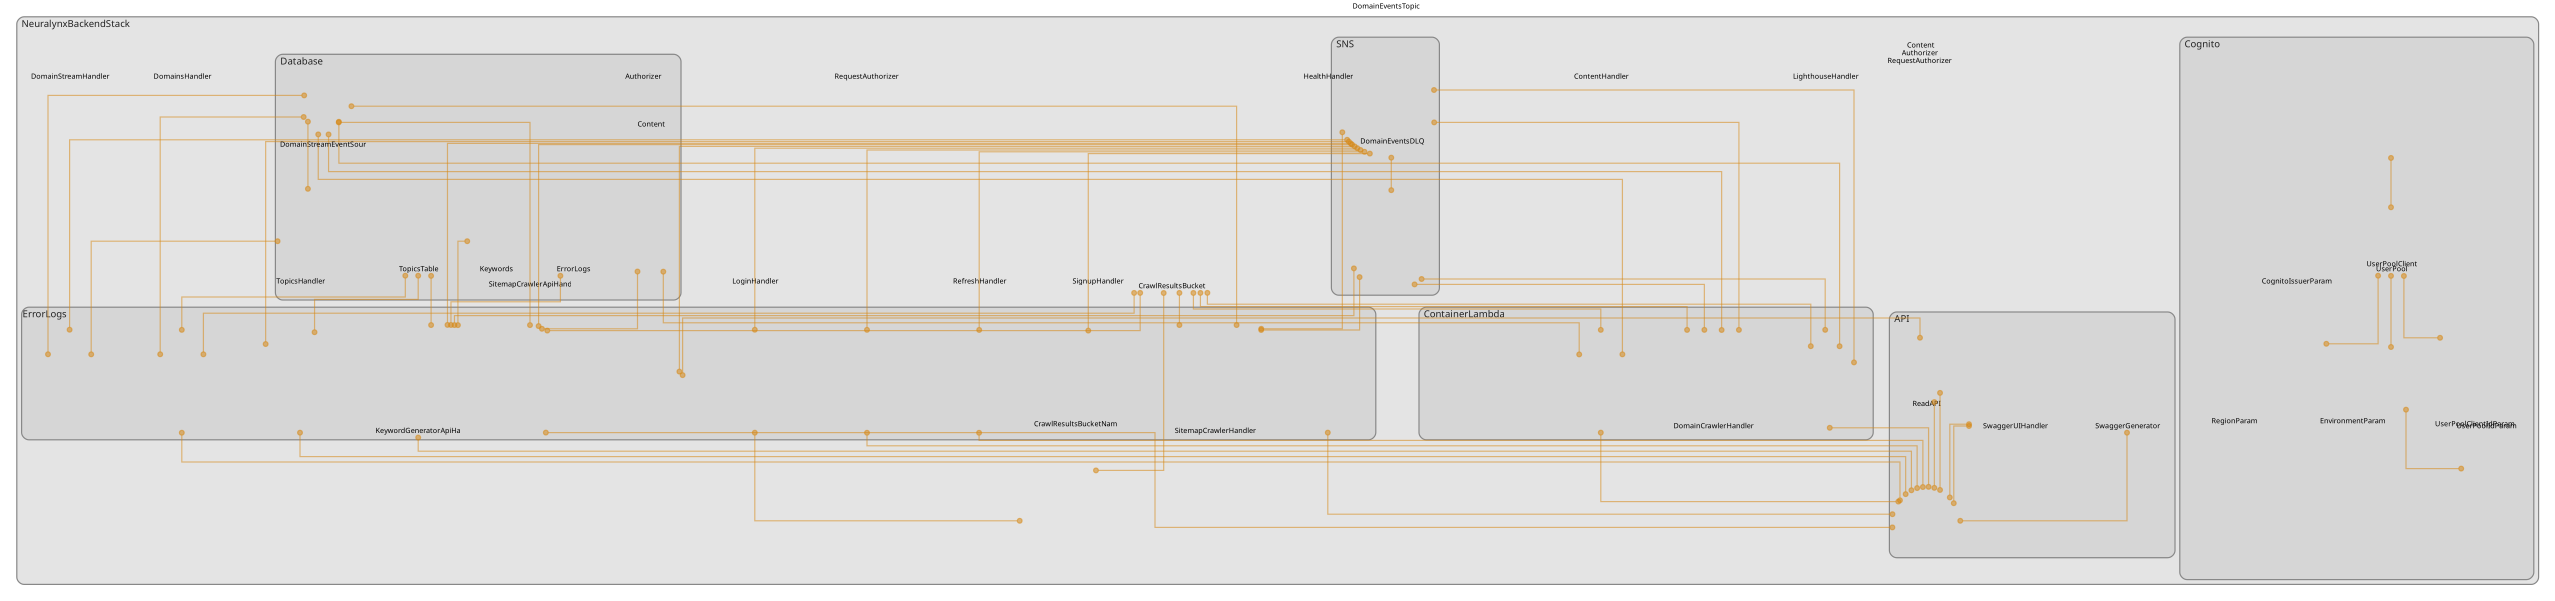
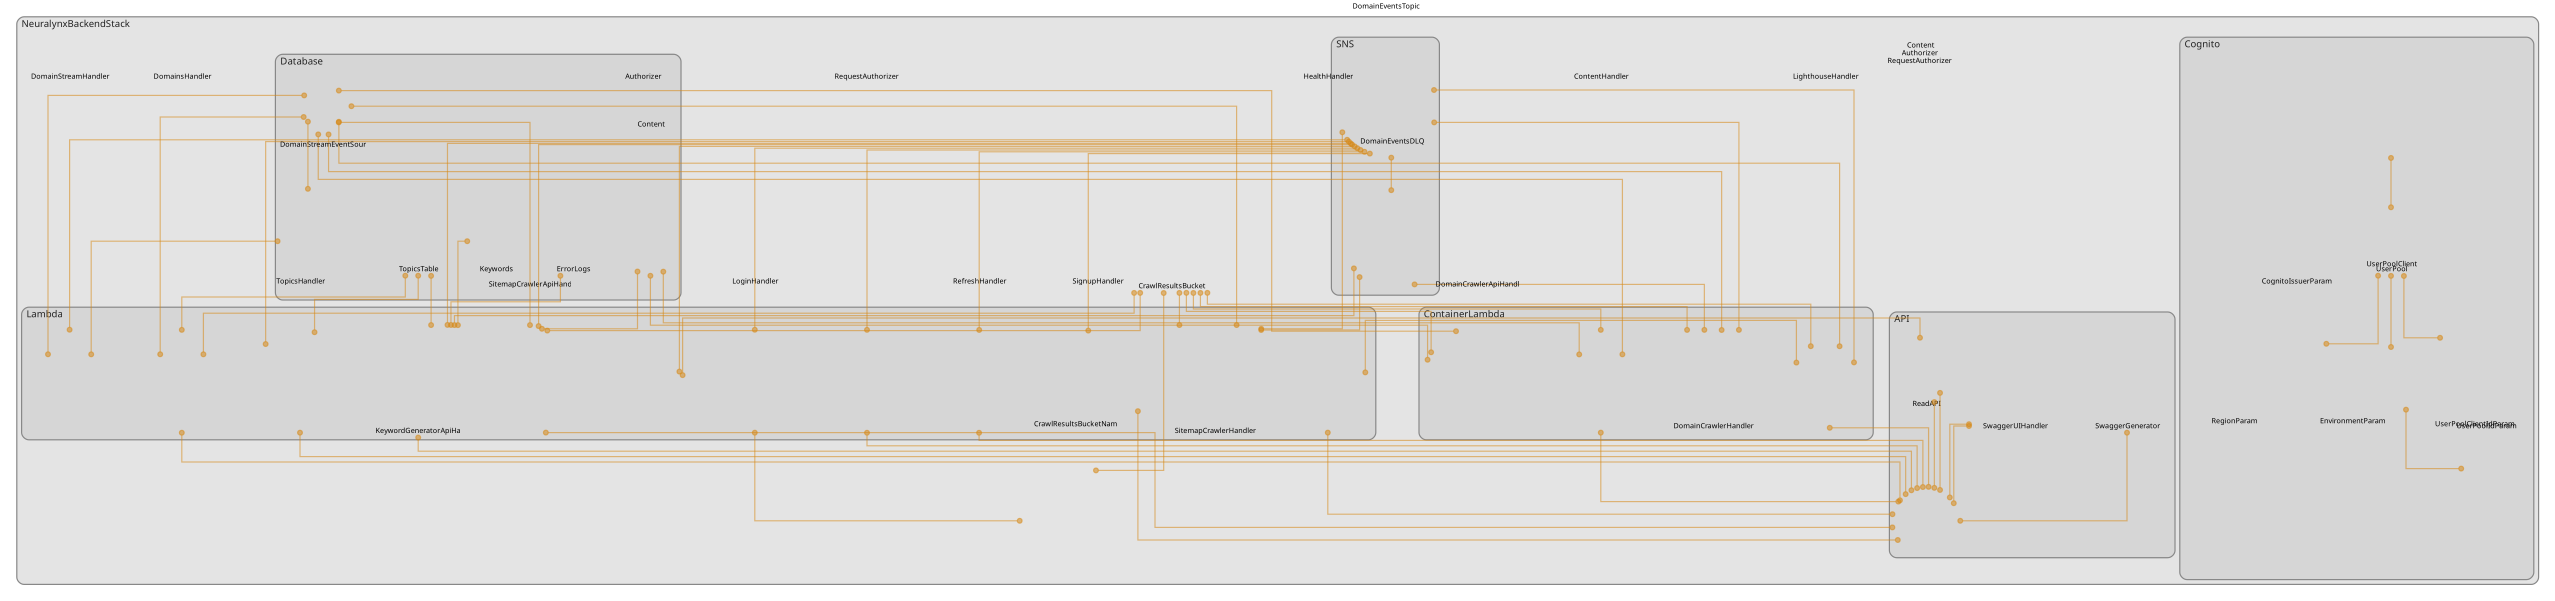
  digraph {
    compound=true
    fontcolor="#222222"
    fontname="Sans-Serif"
    fontsize=15
    nodesep=0.6
    rankdir=BT
    ranksep=0.75
    splines=ortho
    node [fixedsize=true fontname="Sans-Serif" fontsize=12 labelloc=b margin=8 penwidth=0 shape=box style=rounded]
    edge [arrowhead=dot arrowtail=dot color="#D5871488" dir=both penwidth=2]
    n1 [height=2.266 label=" PreSignUpTrigger" shape=diamond width=2]
    n2 [height=1.466 label=" UserPool" width=1.2]
    n3 [height=1.466 label=" UserPoolClient" shape=ellipse width=1.2]
    n4 [height=2.266 label=" UserPoolIdParam" width=2]
    n5 [height=2.4819999999999998 label="\nUserPoolClientIdParam" shape=circle width=2]
    n6 [height=2.266 label=" EnvironmentParam" shape=ellipse width=2]
    n7 [height=2.266 label=" RegionParam" shape=circle width=2]
    n8 [height=2.266 label=" CognitoIssuerParam" shape=ellipse width=2]
    n9 [height=2.266 label=" DomainEventsDLQ" shape=ellipse width=2]
    n10 [height=2.266 label=" DomainEventsTopic" shape=circle width=2]
    n11 [height=2.266 label=" SignupHandler" shape=circle width=2]
    n12 [height=2.266 label=" LoginHandler" shape=ellipse width=2]
    n13 [height=2.266 label=" RefreshHandler" shape=ellipse width=2]
    n14 [height=2.266 label=" DomainsHandler" shape=diamond width=2]
    n15 [height=2.266 label=" TopicsHandler" shape=circle width=2]
    n16 [height=2.266 label=" HealthHandler" shape=diamond width=2]
    n17 [height=2.266 label=" Authorizer" shape=diamond width=2]
    n18 [height=2.266 label=" DomainStreamHandler" shape=diamond width=2]
    n19 [height=2.4819999999999998 label="\nSitemapCrawlerHandler" width=2]
    n20 [height=2.4819999999999998 label="\nSitemapCrawlerApiHand" shape=ellipse width=2]
    n21 [height=2.4819999999999998 label="\nKeywordGeneratorApiHa" width=2]
    n22 [height=2.266 label=RequestAuthorizer shape=diamond width=2]
    n23 [height=2.266 label=" DomainCrawlerHandler" width=2]
+   n24 [height=2.4819999999999998 label="\nDomainCrawlerApiHandl" shape=circle width=2]
    n25 [height=2.266 label=" LighthouseHandler" shape=diamond width=2]
    n26 [height=2.266 label=" ContentHandler" shape=diamond width=2]
    n27 [height=1.466 label=" Domain" shape=diamond width=1.2]
    n28 [height=2.4819999999999998 label="\nDomainStreamEventSour" shape=ellipse width=2]
    n29 [height=1.466 label=" Content" shape=ellipse width=1.2]
    n30 [height=1.466 label=" TopicsTable" width=1.2]
    n31 [height=1.466 label=" Keywords" width=1.2]
    n32 [height=1.466 label=" ErrorLogs" width=1.2]
    n33 [height=1.466 label=" ReadAPI" shape=circle width=1.2]
    n34 [height=1.898 label=" Content\nAuthorizer\nRequestAuthorizer" shape=diamond width=1.2]
    n35 [height=2.266 label=" SwaggerUIHandler" width=2]
    n36 [height=2.266 label=" SwaggerGenerator" width=2]
    n37 [height=2.4819999999999998 label="\nCrawlResultsBucketNam" shape=circle width=2]
    n38 [height=2.266 label=" CrawlResultsBucket" width=2]
    subgraph sub_1 {
      subgraph cluster_2 {
        fillcolor="#e4e4e4"
        fontsize=16
        label=NeuralynxBackendStack
        labeljust=l
        labelloc=b
        pencolor="#888888"
        penwidth=2
        style="filled,rounded"
        n37
        n38
        subgraph cluster_3 {
          fillcolor="#d6d6d6"
          fontsize=16
          label=Cognito
          labeljust=l
          labelloc=b
          pencolor="#888888"
          penwidth=2
          style="filled,rounded"
          n1
          n2
          n3
          n4
          n5
          n6
          n7
          n8
        }
        subgraph cluster_4 {
          fillcolor="#d6d6d6"
          fontsize=16
          label=SNS
          labeljust=l
          labelloc=b
          pencolor="#888888"
          penwidth=2
          style="filled,rounded"
          n9
          n10
        }
        subgraph cluster_5 {
          fillcolor="#d6d6d6"
          fontsize=16
-         label=ErrorLogs
+         label=Lambda
          labeljust=l
          labelloc=b
          pencolor="#888888"
          penwidth=2
          style="filled,rounded"
          n11
          n12
          n13
          n14
          n15
          n16
          n17
          n18
          n19
          n20
          n21
          n22
        }
        subgraph cluster_6 {
          fillcolor="#d6d6d6"
          fontsize=16
          label=ContainerLambda
          labeljust=l
          labelloc=b
          pencolor="#888888"
          penwidth=2
          style="filled,rounded"
          n23
+         n24
          n25
          n26
        }
        subgraph cluster_7 {
          fillcolor="#d6d6d6"
          fontsize=16
          label=Database
          labeljust=l
          labelloc=b
          pencolor="#888888"
          penwidth=2
          style="filled,rounded"
          n27
          n28
          n29
          n30
          n31
          n32
        }
        subgraph cluster_8 {
          fillcolor="#d6d6d6"
          fontsize=16
          label=API
          labeljust=l
          labelloc=b
          pencolor="#888888"
          penwidth=2
          style="filled,rounded"
          n33
          n34
          n35
          n36
        }
      }
    }
    n2 -> n1
    n3 -> n2
    n4 -> n2
    n5 -> n3
    n8 -> n2
    n9 -> n10
    n11 -> n10
    n12 -> n10
    n13 -> n10
    n14 -> n27
    n14 -> n30
    n14 -> n38
    n15 -> n10
    n15 -> n30
    n17 -> n10
    n18 -> n10
    n18 -> n27
    n19 -> n9
    n19 -> n10
    n19 -> n27
    n19 -> n38
    n20 -> n10
    n20 -> n27
    n20 -> n29
    n20 -> n38
    n21 -> n9
    n21 -> n10
    n21 -> n30
    n21 -> n31
    n21 -> n32
    n22 -> n10
    n23 -> n9
    n23 -> n10
    n23 -> n27
    n23 -> n38
-   n25 -> n9
+   n24 -> n27
+   n24 -> n29
+   n24 -> n38
+   n25 -> n16
    n25 -> n10
    n25 -> n27
    n25 -> n38
    n26 -> n27
    n26 -> n29
    n26 -> n38
    n28 -> n18
    n28 -> n27
+   n33 -> n11
    n33 -> n13
    n33 -> n14
    n33 -> n15
    n33 -> n16
    n33 -> n20
    n33 -> n21
    n33 -> n22
    n33 -> n25
    n33 -> n26
    n33 -> n34
    n33 -> n35
    n33 -> n36
    n34 -> n17
    n34 -> n33
    n35 -> n33
    n37 -> n12
    n37 -> n38
  }
